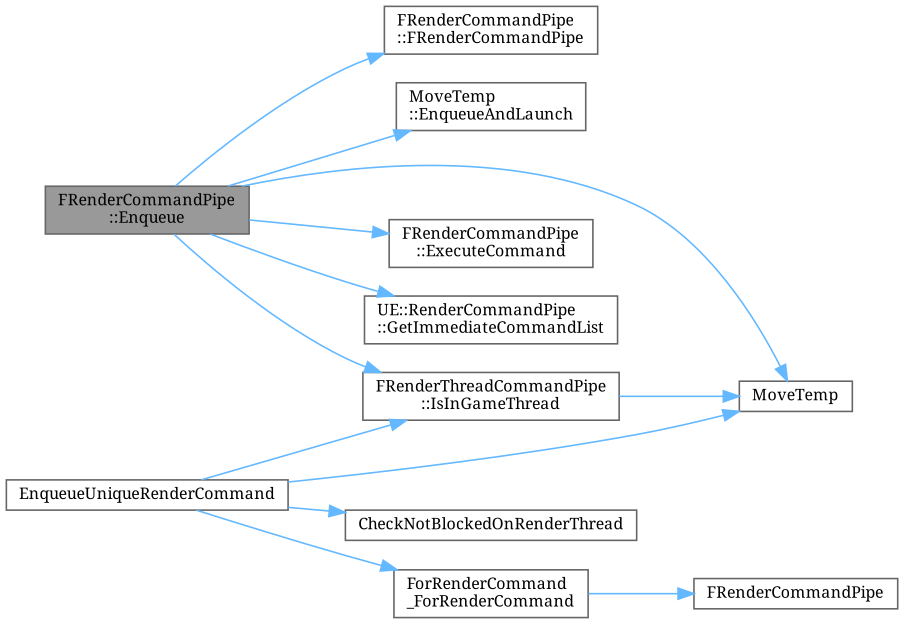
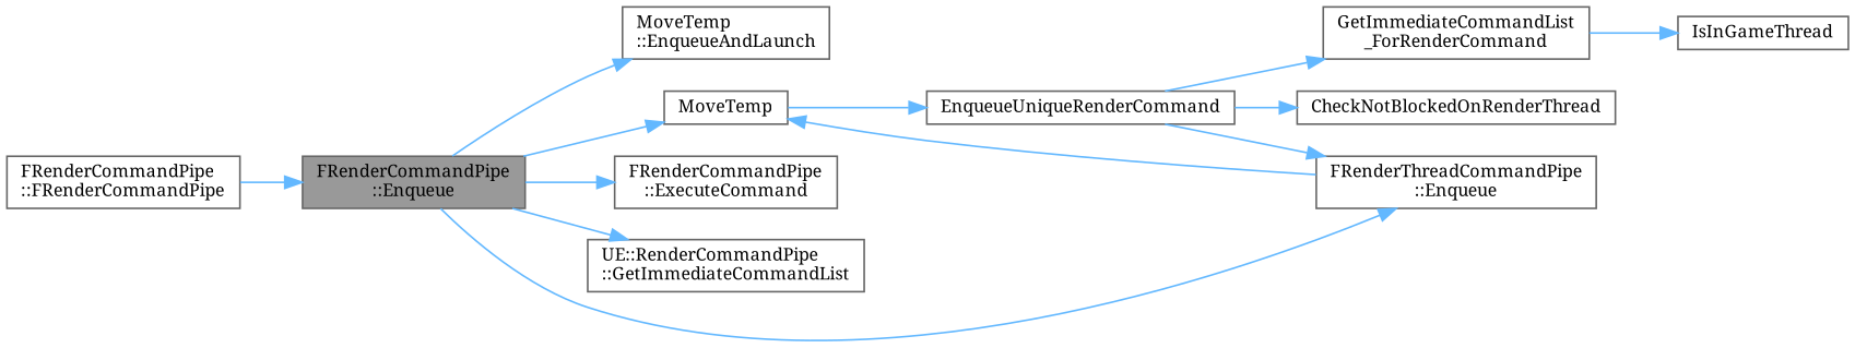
  digraph {
    fontname="Noto Serif"
    rankdir=LR
    node [color=grey40 fillcolor=white fontname="Noto Serif" fontsize=10 shape=box style=filled]
    edge [color=steelblue1 fontname="Noto Serif" fontsize=10 labelfontname=Helvetica labelfontsize=10 style=solid]
    n1 [color=gray40 fillcolor=grey60 fontcolor=black height=0.2 label="FRenderCommandPipe\l::Enqueue" width=0.4]
    n2 [height=0.2 label="FRenderCommandPipe\l::FRenderCommandPipe" width=0.4]
    n3 [height=0.2 label="MoveTemp\l::EnqueueAndLaunch" width=0.4]
    n4 [height=0.2 label=MoveTemp width=0.4]
    n5 [height=0.2 label="FRenderCommandPipe\l::ExecuteCommand" width=0.4]
    n6 [height=0.2 label="UE::RenderCommandPipe\l::GetImmediateCommandList" width=0.4]
-   n7 [height=0.2 label="FRenderThreadCommandPipe\l::IsInGameThread" width=0.4]
+   n7 [height=0.2 label="FRenderThreadCommandPipe\l::Enqueue" width=0.4]
    n8 [height=0.2 label=EnqueueUniqueRenderCommand width=0.4]
    n9 [height=0.2 label=CheckNotBlockedOnRenderThread width=0.4]
-   n10 [height=0.2 label="ForRenderCommand\l_ForRenderCommand" width=0.4]
-   n11 [height=0.2 label=FRenderCommandPipe width=0.4]
-   n1 -> n2
+   n10 [height=0.2 label="GetImmediateCommandList\l_ForRenderCommand" width=0.4]
+   n11 [height=0.2 label=IsInGameThread width=0.4]
+   n2 -> n1
    n1 -> n3
    n1 -> n4
    n1 -> n5
    n1 -> n6
    n1 -> n7
    n7 -> n4
-   n8 -> n4
+   n4 -> n8
    n8 -> n7
    n8 -> n9
    n8 -> n10
    n10 -> n11
  }
